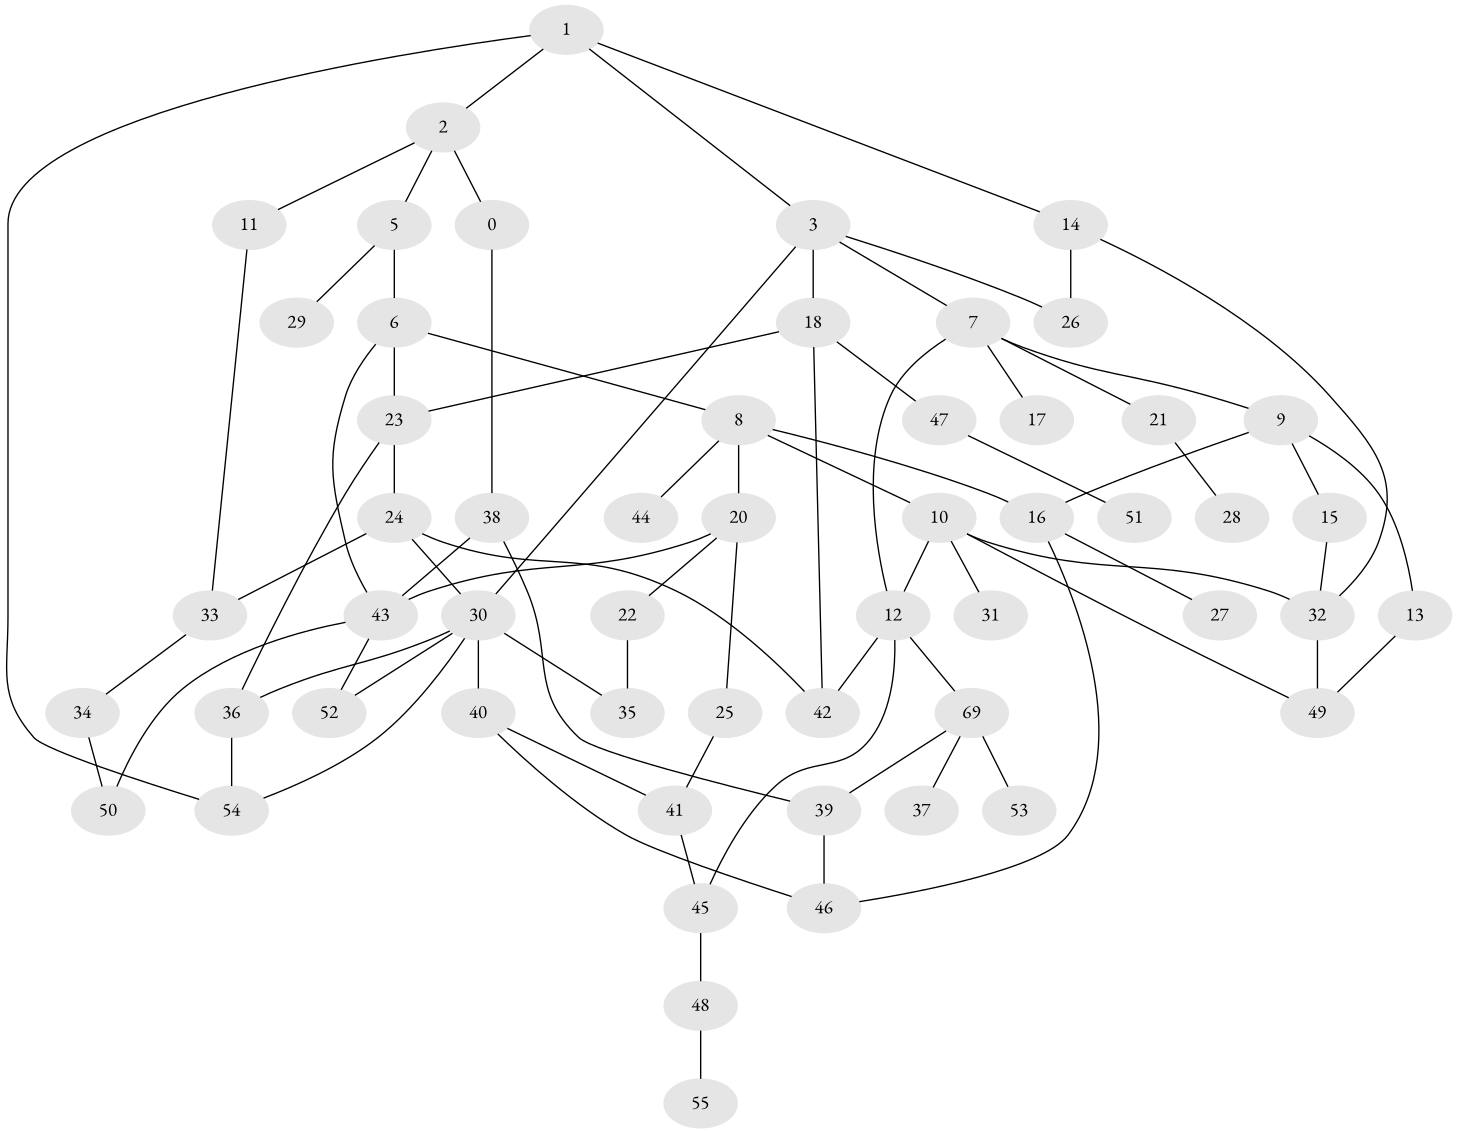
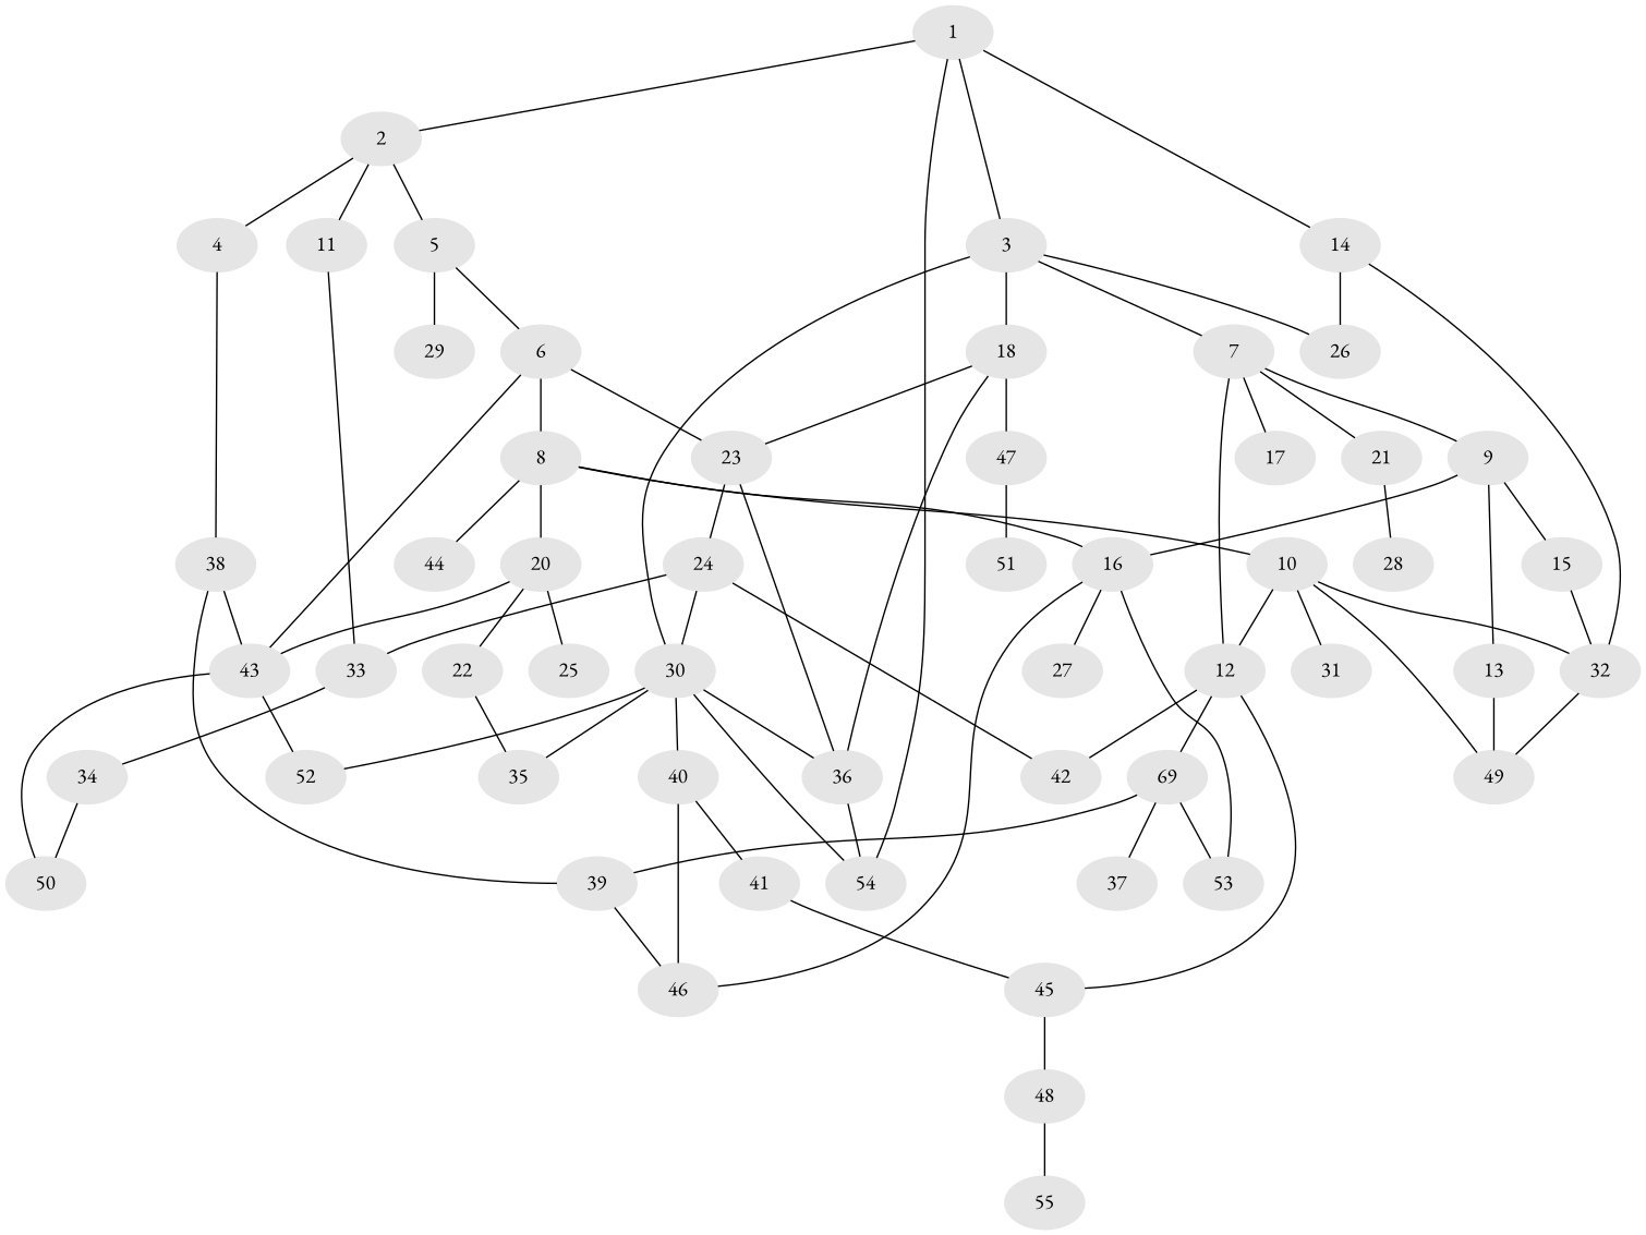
  graph {
    fontname="EB Garamond"
    node [color=gray90 fontname="EB Garamond" style=filled]
    edge [fontname="EB Garamond"]
    1
    2
    3
    14
    54
-   4 [label=0]
+   4
    5
    11
    7
    18
    26
    30
    32
    38
    6
    29
    33
    9
    12
    17
    21
    23
    42
    47
    35
    36
    40
    52
    43
    39
    8
    10
    16
    20
    44
    24
    50
    13
    15
    n40 [label=69]
    45
    28
    31
    49
    27
    46
    53
    22
    25
    34
    37
    48
    51
    41
    55
    1 -- 2
    1 -- 3
    1 -- 14
    1 -- 54
    2 -- 4
    2 -- 5
    2 -- 11
    3 -- 7
    3 -- 18
    3 -- 26
    3 -- 30
    14 -- 26
    14 -- 32
    4 -- 38
    5 -- 6
    5 -- 29
    11 -- 33
    7 -- 9
    7 -- 12
    7 -- 17
    7 -- 21
    18 -- 23
-   18 -- 42
+   18 -- 36
    18 -- 47
    30 -- 54
    30 -- 35
    30 -- 36
    30 -- 40
    30 -- 52
    32 -- 49
    38 -- 43
    38 -- 39
    6 -- 23
    6 -- 43
    6 -- 8
    33 -- 34
    9 -- 16
    9 -- 13
    9 -- 15
    12 -- 42
    12 -- n40
    12 -- 45
    21 -- 28
    23 -- 36
    23 -- 24
    47 -- 51
    36 -- 54
    40 -- 46
    40 -- 41
    43 -- 52
    43 -- 50
    39 -- 46
    8 -- 10
    8 -- 16
    8 -- 20
    8 -- 44
    10 -- 32
    10 -- 12
    10 -- 31
    10 -- 49
    16 -- 27
    16 -- 46
+   16 -- 53
    20 -- 43
    20 -- 22
    20 -- 25
    24 -- 30
    24 -- 33
    24 -- 42
    13 -- 49
    15 -- 32
    n40 -- 39
    n40 -- 53
    n40 -- 37
    45 -- 48
    22 -- 35
-   25 -- 41
    34 -- 50
    48 -- 55
    41 -- 45
  }
